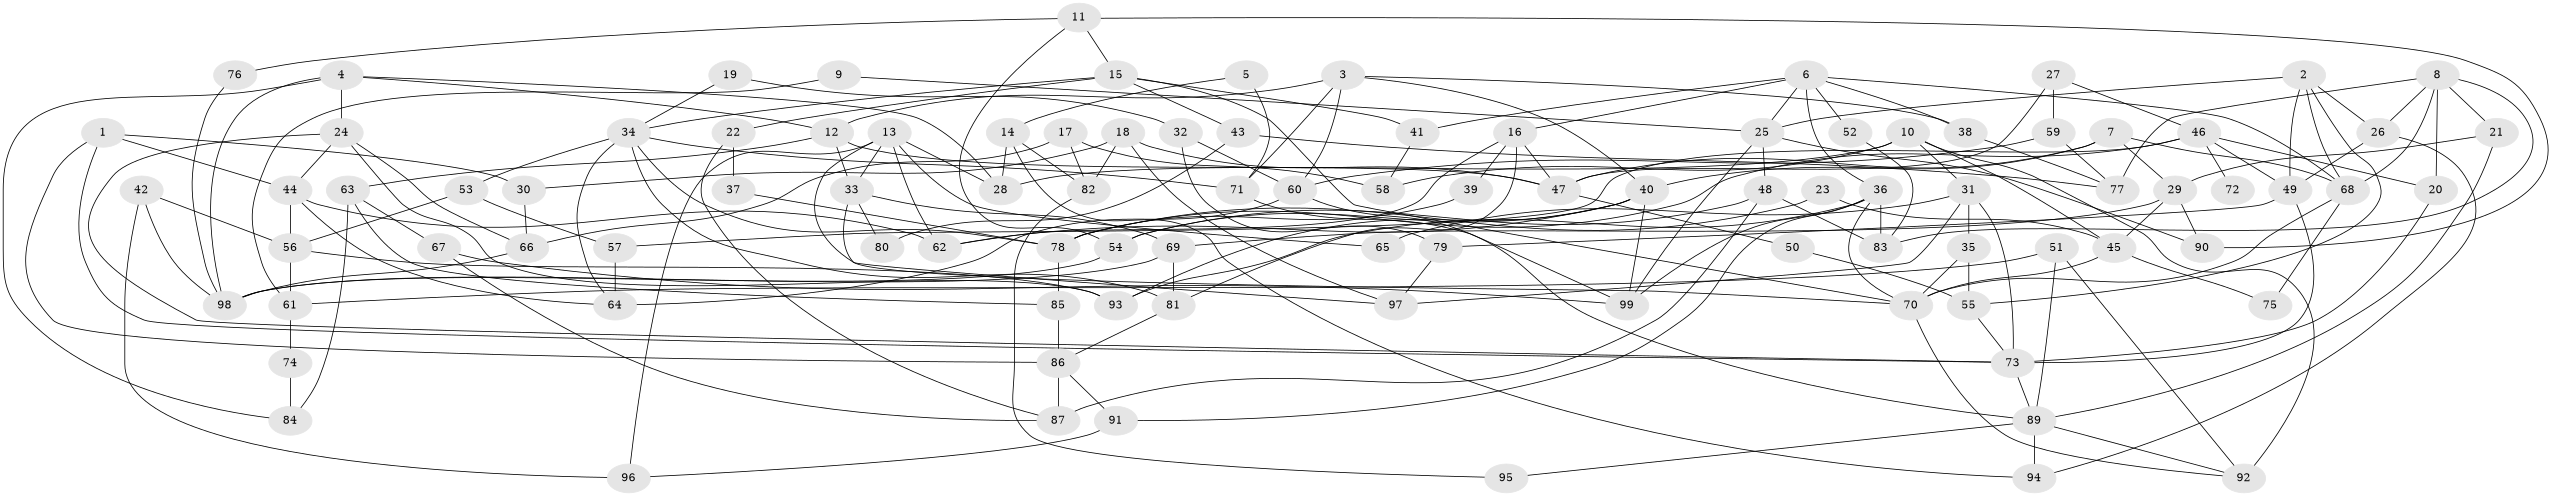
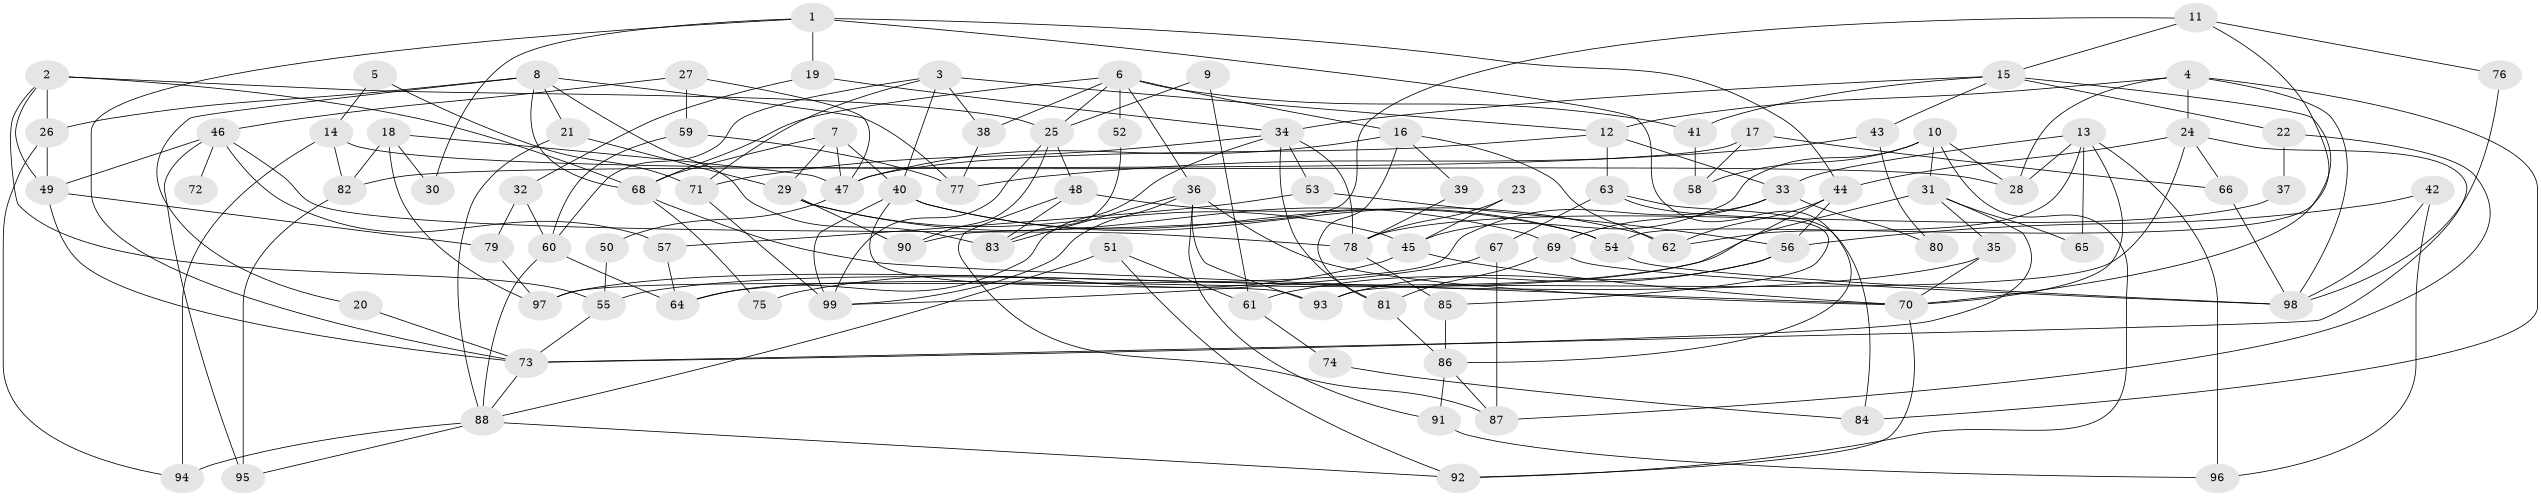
  graph {
    node [color=gray90 style=filled]
    1
    19
    30
    44
    73
    86
    34
    32
    66
    62
    64
    56
-   88 [label=89]
+   88
    87
    91
    2
    25
    26
    49
    55
    68
    90
    48
    n24 [label=99]
    94
    79
    70
    75
    3
    12
    38
    40
    60
    71
    47
    33
    63
    77
    54
    93
    4
    24
    28
    84
    98
    5
    14
    82
    6
    16
    36
    41
    52
    39
    81
    83
    58
    7
    29
    45
    69
    50
    8
    20
    21
    9
    61
    74
    10
    31
    92
    65
    97
    35
    11
    15
    76
    22
    43
    80
    67
    85
    13
    96
    95
    37
    78
    53
    17
    18
    23
    27
    46
    59
    72
    57
    42
    51
+   1 -- 19
    1 -- 30
    1 -- 44
    1 -- 73
    1 -- 86
    19 -- 34
    19 -- 32
-   30 -- 66
    44 -- 62
    44 -- 64
    44 -- 56
    73 -- 88
    86 -- 87
    86 -- 91
    34 -- 64
    34 -- 71
    34 -- 81
    34 -- 78
    34 -- 53
    32 -- 79
    32 -- 60
    66 -- 98
    56 -- 93
    56 -- 61
    88 -- 94
    88 -- 92
    88 -- 95
    91 -- 96
    2 -- 25
    2 -- 26
    2 -- 49
    2 -- 55
    2 -- 68
    25 -- 90
    25 -- 48
    25 -- n24
    26 -- 49
    26 -- 94
    49 -- 73
    49 -- 79
    55 -- 73
    68 -- 70
    68 -- 75
    48 -- 87
    48 -- 54
    48 -- 83
    79 -- 97
    70 -- 92
    3 -- 12
    3 -- 38
    3 -- 40
    3 -- 60
    3 -- 71
    12 -- 47
    12 -- 33
    12 -- 63
    38 -- 77
    40 -- 62
    40 -- n24
    40 -- 54
    40 -- 93
    60 -- 64
    60 -- 88
    71 -- n24
    47 -- 50
    33 -- 69
    33 -- 97
    33 -- 80
    63 -- 84
    63 -- 67
    63 -- 85
    54 -- 98
    4 -- 12
    4 -- 24
    4 -- 28
    4 -- 84
    4 -- 98
    24 -- 44
    24 -- 73
    24 -- 66
    24 -- 93
    5 -- 71
    5 -- 14
    14 -- 94
    14 -- 28
    14 -- 82
    82 -- 95
    6 -- 25
    6 -- 68
    6 -- 38
    6 -- 16
    6 -- 36
    6 -- 41
    6 -- 52
    16 -- 62
    16 -- 47
    16 -- 39
    16 -- 81
    36 -- 91
    36 -- n24
    36 -- 70
    36 -- 93
    36 -- 83
    41 -- 58
    52 -- 83
    39 -- 78
    81 -- 86
    7 -- 68
    7 -- 40
    7 -- 47
    7 -- 29
    29 -- 90
    29 -- 45
    29 -- 69
    45 -- 70
    45 -- 75
    69 -- 98
    69 -- 81
    50 -- 55
    8 -- 26
    8 -- 68
    8 -- 77
    8 -- 83
    8 -- 20
    8 -- 21
    20 -- 73
    21 -- 88
    21 -- 29
    9 -- 25
    9 -- 61
    61 -- 74
    74 -- 84
    10 -- 28
    10 -- 58
    10 -- 45
    10 -- 31
    10 -- 92
    31 -- 73
    31 -- 65
    31 -- 97
    31 -- 35
    35 -- 55
    35 -- 70
    11 -- 90
    11 -- 54
    11 -- 15
    11 -- 76
    15 -- 34
    15 -- 70
    15 -- 41
    15 -- 22
    15 -- 43
    76 -- 98
    22 -- 87
    22 -- 37
    43 -- 77
    43 -- 80
    67 -- 87
    67 -- n24
    85 -- 86
    13 -- 62
    13 -- 70
    13 -- 33
    13 -- 28
    13 -- 65
    13 -- 96
    37 -- 78
    78 -- 85
    53 -- 56
    53 -- 57
    17 -- 66
    17 -- 82
    17 -- 58
    18 -- 30
    18 -- 47
    18 -- 82
    18 -- 97
    23 -- 45
    23 -- 78
    27 -- 47
    27 -- 46
    27 -- 59
    46 -- 49
-   46 -- 20
+   46 -- 95
    46 -- 78
    46 -- 72
    46 -- 57
    59 -- 60
    59 -- 77
    57 -- 64
    42 -- 56
    42 -- 98
    42 -- 96
    51 -- 88
    51 -- 61
    51 -- 92
  }
